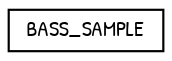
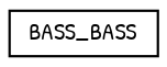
  digraph {
    rankdir=TB
    fontname="Patrick Hand"
-   n1 [color=black fillcolor=white fontname="Patrick Hand" fontsize=10 height=0.2 label=BASS_SAMPLE shape=record style=filled width=0.4]
+   n1 [color=black fillcolor=white fontname="Patrick Hand" fontsize=10 height=0.2 label=BASS_BASS shape=record style=filled width=0.4]
  }
